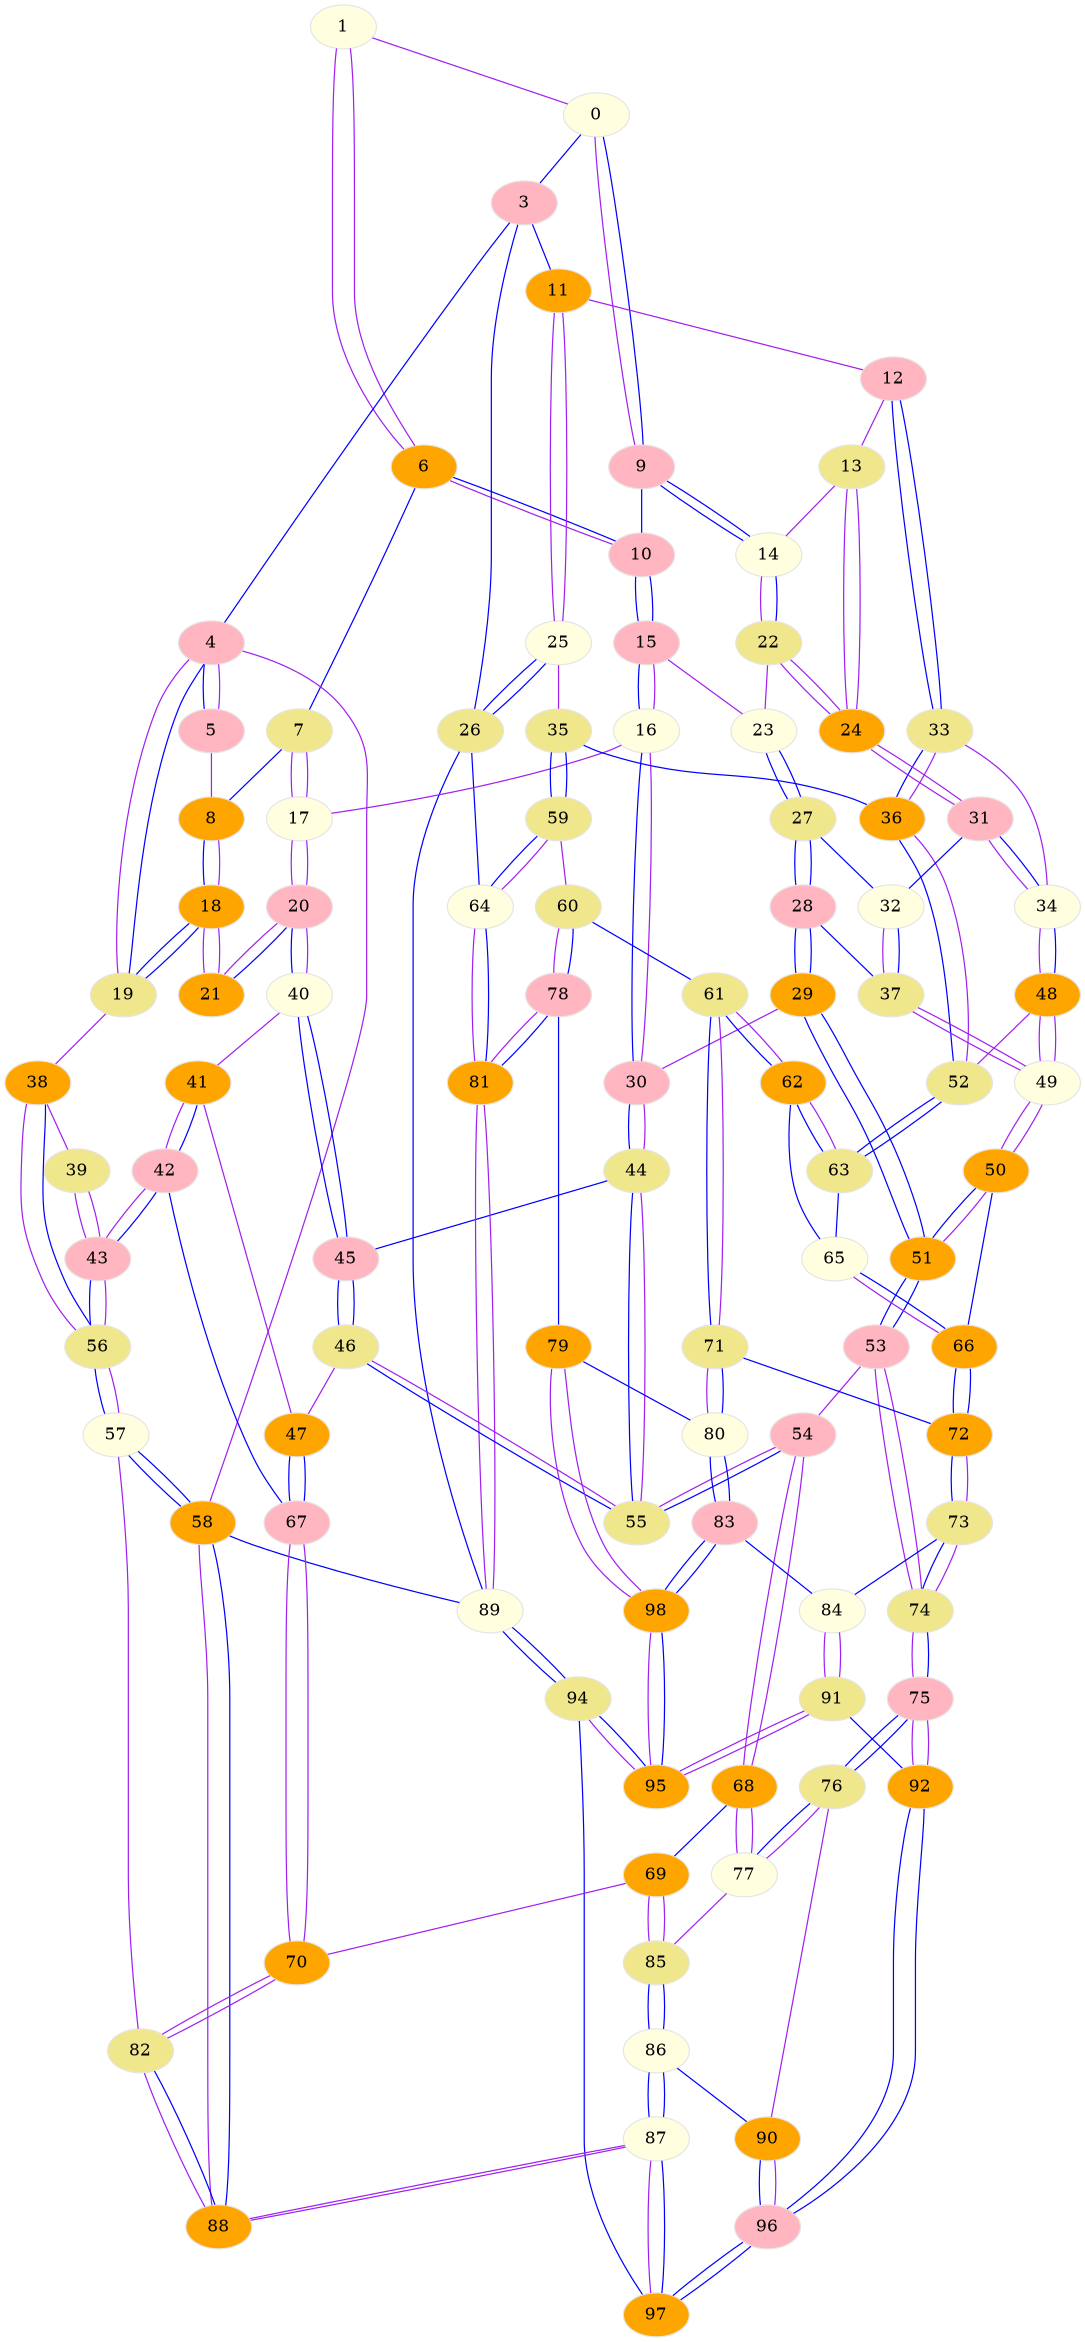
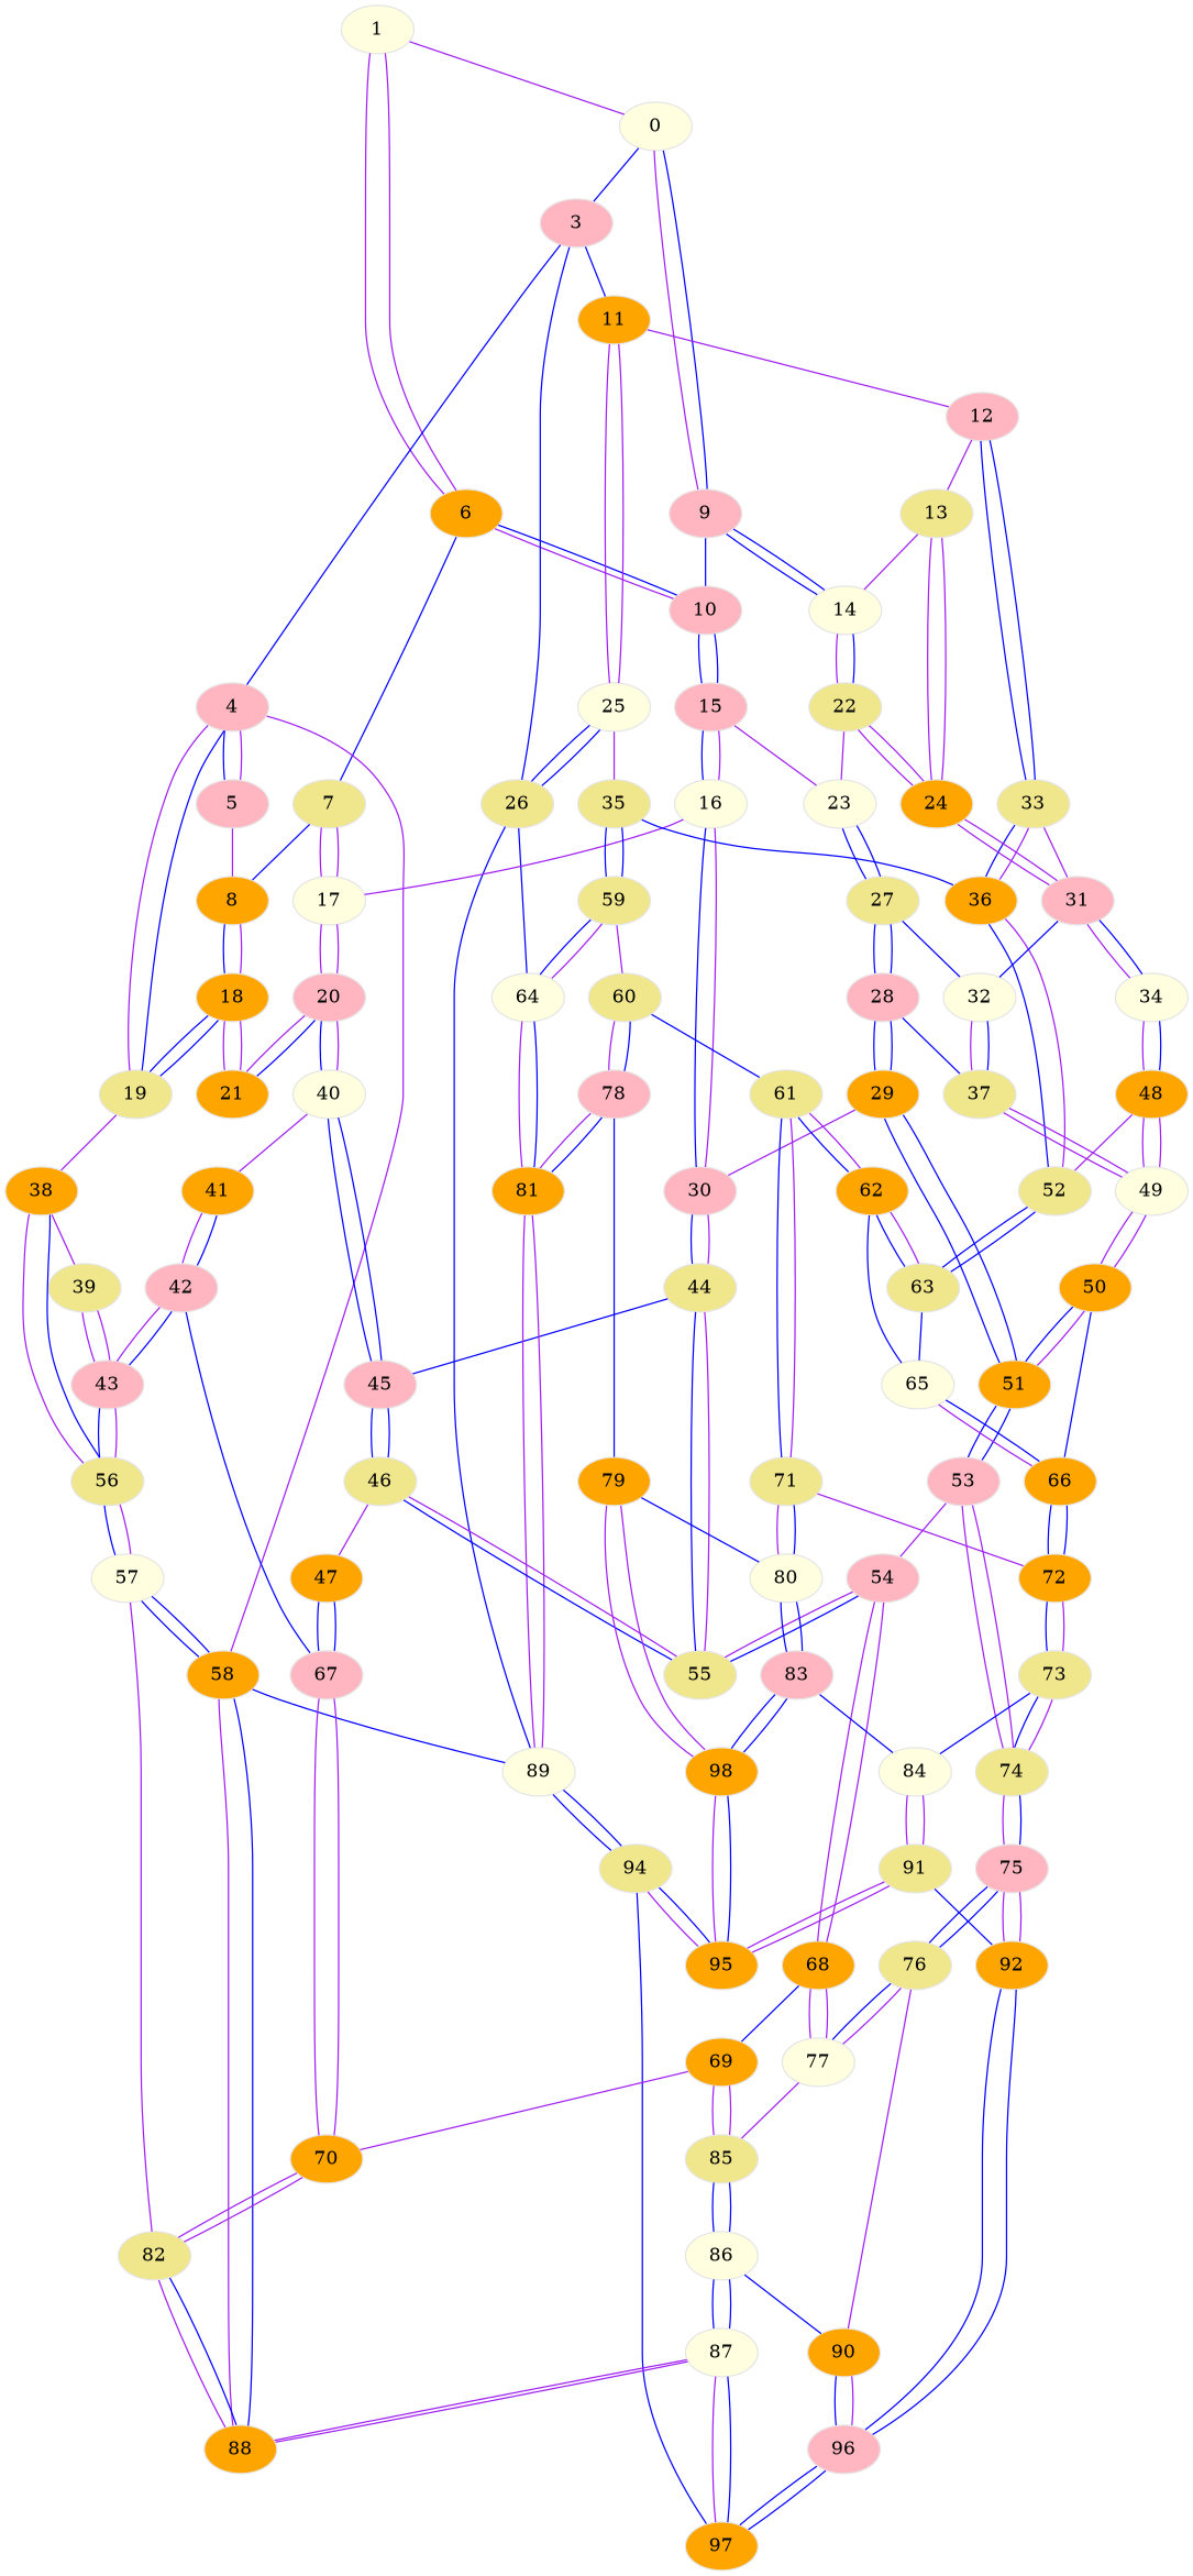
  graph {
    node [color=gray90 fillcolor=orange style=filled]
    edge [color=blue]
    1 [fillcolor=lightyellow]
    n2 [fillcolor=lightyellow label=0]
    6
    3 [fillcolor=lightpink]
    9 [fillcolor=lightpink]
    7 [fillcolor=khaki]
    10 [fillcolor=lightpink]
    4 [fillcolor=lightpink]
    11
    26 [fillcolor=khaki]
    14 [fillcolor=lightyellow]
    5 [fillcolor=lightpink]
    19 [fillcolor=khaki]
    58
    12 [fillcolor=lightpink]
    25 [fillcolor=lightyellow]
    64 [fillcolor=lightyellow]
    89 [fillcolor=lightyellow]
    8
    38
    88
    18
    17 [fillcolor=lightyellow]
    15 [fillcolor=lightpink]
    20 [fillcolor=lightpink]
    21
    22 [fillcolor=khaki]
    16 [fillcolor=lightyellow]
    23 [fillcolor=lightyellow]
    13 [fillcolor=khaki]
    33 [fillcolor=khaki]
    35 [fillcolor=khaki]
    24
    34 [fillcolor=lightyellow]
    36
    31 [fillcolor=lightpink]
    30 [fillcolor=lightpink]
    27 [fillcolor=khaki]
    44 [fillcolor=khaki]
    40 [fillcolor=lightyellow]
    39 [fillcolor=khaki]
    56 [fillcolor=khaki]
    41
    45 [fillcolor=lightpink]
    28 [fillcolor=lightpink]
    32 [fillcolor=lightyellow]
    59 [fillcolor=khaki]
    81
    94 [fillcolor=khaki]
    29
    37 [fillcolor=khaki]
    51
    49 [fillcolor=lightyellow]
    53 [fillcolor=lightpink]
    55 [fillcolor=khaki]
    48
    52 [fillcolor=khaki]
    60 [fillcolor=khaki]
    63 [fillcolor=khaki]
    50
    43 [fillcolor=lightpink]
    57 [fillcolor=lightyellow]
    42 [fillcolor=lightpink]
    47
    46 [fillcolor=khaki]
    67 [fillcolor=lightpink]
    70
    66
    72
    54 [fillcolor=lightpink]
    74 [fillcolor=khaki]
    65 [fillcolor=lightyellow]
    68
    75 [fillcolor=lightpink]
    69
    77 [fillcolor=lightyellow]
    82 [fillcolor=khaki]
    61 [fillcolor=khaki]
    78 [fillcolor=lightpink]
    62
    71 [fillcolor=khaki]
    79
    80 [fillcolor=lightyellow]
    73 [fillcolor=khaki]
    85 [fillcolor=khaki]
    86 [fillcolor=lightyellow]
    83 [fillcolor=lightpink]
    84 [fillcolor=lightyellow]
    91 [fillcolor=khaki]
    76 [fillcolor=khaki]
    92
    90
    96 [fillcolor=lightpink]
    n94 [label=98]
    95
    87 [fillcolor=lightyellow]
    97
    1 -- n2 [color=purple]
    1 -- 6 [color=purple]
    1 -- 6 [color=purple]
    n2 -- 3
    n2 -- 9 [color=purple]
    n2 -- 9
    6 -- 7
    6 -- 10 [color=purple]
    6 -- 10
    3 -- 4
    3 -- 11
    3 -- 26
    9 -- 10
    9 -- 14
    9 -- 14
    7 -- 8
    7 -- 17 [color=purple]
    7 -- 17 [color=purple]
    10 -- 15
    10 -- 15
    4 -- 5
    4 -- 5 [color=purple]
    4 -- 19 [color=purple]
    4 -- 19
    4 -- 58 [color=purple]
    11 -- 12 [color=purple]
    11 -- 25 [color=purple]
    11 -- 25 [color=purple]
    26 -- 64
    26 -- 89
    14 -- 22 [color=purple]
    14 -- 22
    5 -- 8 [color=purple]
    19 -- 38 [color=purple]
    58 -- 89
    58 -- 88 [color=purple]
    58 -- 88
    12 -- 13 [color=purple]
    12 -- 33
    12 -- 33
    25 -- 26
    25 -- 26
    25 -- 35 [color=purple]
    64 -- 81 [color=purple]
    64 -- 81
    89 -- 94
    89 -- 94
    8 -- 18
    8 -- 18 [color=purple]
    38 -- 39 [color=purple]
    38 -- 56 [color=purple]
    38 -- 56
    18 -- 19
    18 -- 19
    18 -- 21 [color=purple]
    18 -- 21 [color=purple]
    17 -- 20 [color=purple]
    17 -- 20 [color=purple]
    15 -- 16
    15 -- 16 [color=purple]
    15 -- 23 [color=purple]
    20 -- 21 [color=purple]
    20 -- 21
    20 -- 40
    20 -- 40 [color=purple]
    22 -- 23 [color=purple]
    22 -- 24 [color=purple]
    22 -- 24 [color=purple]
    16 -- 17 [color=purple]
    16 -- 30
    16 -- 30 [color=purple]
    23 -- 27
    23 -- 27
    13 -- 14 [color=purple]
    13 -- 24 [color=purple]
    13 -- 24 [color=purple]
-   33 -- 34 [color=purple]
+   33 -- 31 [color=purple]
    33 -- 36
    33 -- 36 [color=purple]
    35 -- 36
    35 -- 59
    35 -- 59
    24 -- 31 [color=purple]
    24 -- 31 [color=purple]
    34 -- 48 [color=purple]
    34 -- 48
    36 -- 52
    36 -- 52 [color=purple]
    31 -- 34 [color=purple]
    31 -- 34
    31 -- 32
    30 -- 44
    30 -- 44 [color=purple]
    27 -- 28
    27 -- 28
    27 -- 32
    44 -- 45
    44 -- 55
    44 -- 55 [color=purple]
    40 -- 41 [color=purple]
    40 -- 45
    40 -- 45
    39 -- 43 [color=purple]
    39 -- 43 [color=purple]
    56 -- 57
    56 -- 57 [color=purple]
    41 -- 42 [color=purple]
    41 -- 42
-   41 -- 47 [color=purple]
    45 -- 46
    45 -- 46
    28 -- 29
    28 -- 29
    28 -- 37
    32 -- 37 [color=purple]
    32 -- 37
    59 -- 64
    59 -- 64 [color=purple]
    59 -- 60 [color=purple]
    81 -- 89 [color=purple]
    81 -- 89 [color=purple]
    94 -- 95 [color=purple]
    94 -- 95
    94 -- 97
    29 -- 30 [color=purple]
    29 -- 51
    29 -- 51
    37 -- 49 [color=purple]
    37 -- 49 [color=purple]
    51 -- 53
    51 -- 53
    49 -- 50 [color=purple]
    49 -- 50 [color=purple]
    53 -- 54 [color=purple]
    53 -- 74 [color=purple]
    53 -- 74 [color=purple]
    48 -- 49 [color=purple]
    48 -- 49 [color=purple]
    48 -- 52 [color=purple]
    52 -- 63
    52 -- 63
    60 -- 61
    60 -- 78 [color=purple]
    60 -- 78
    63 -- 65
    50 -- 51
    50 -- 51 [color=purple]
    50 -- 66
    43 -- 56
    43 -- 56 [color=purple]
    57 -- 58
    57 -- 58
    57 -- 82 [color=purple]
    42 -- 43 [color=purple]
    42 -- 43
    42 -- 67
    47 -- 67
    47 -- 67
    46 -- 55
    46 -- 55 [color=purple]
    46 -- 47 [color=purple]
    67 -- 70 [color=purple]
    67 -- 70 [color=purple]
    70 -- 82 [color=purple]
    70 -- 82 [color=purple]
    66 -- 72
    66 -- 72
    72 -- 73
    72 -- 73 [color=purple]
    54 -- 55 [color=purple]
    54 -- 55
    54 -- 68 [color=purple]
    54 -- 68 [color=purple]
    74 -- 75 [color=purple]
    74 -- 75
    65 -- 66 [color=purple]
    65 -- 66
    68 -- 69
    68 -- 77 [color=purple]
    68 -- 77 [color=purple]
    75 -- 76
    75 -- 76
    75 -- 92 [color=purple]
    75 -- 92 [color=purple]
    69 -- 70 [color=purple]
    69 -- 85 [color=purple]
    69 -- 85 [color=purple]
    77 -- 85 [color=purple]
    82 -- 88 [color=purple]
    82 -- 88
    61 -- 62
    61 -- 62 [color=purple]
    61 -- 71
    61 -- 71 [color=purple]
    78 -- 81 [color=purple]
    78 -- 81
    78 -- 79
    62 -- 63
    62 -- 63 [color=purple]
    62 -- 65
-   71 -- 72
+   71 -- 72 [color=purple]
    71 -- 80 [color=purple]
    71 -- 80
    79 -- 80
    79 -- n94 [color=purple]
    79 -- n94 [color=purple]
    80 -- 83
    80 -- 83
    73 -- 74
    73 -- 74 [color=purple]
    73 -- 84
    85 -- 86
    85 -- 86
    86 -- 90
    86 -- 87
    86 -- 87
    83 -- 84
    83 -- n94
    83 -- n94
    84 -- 91 [color=purple]
    84 -- 91 [color=purple]
    91 -- 92
    91 -- 95 [color=purple]
    91 -- 95 [color=purple]
    76 -- 77
    76 -- 77 [color=purple]
    76 -- 90 [color=purple]
    92 -- 96
    92 -- 96
    90 -- 96
    90 -- 96 [color=purple]
    96 -- 97
    96 -- 97
    n94 -- 95 [color=purple]
    n94 -- 95
    87 -- 88 [color=purple]
    87 -- 88 [color=purple]
    87 -- 97 [color=purple]
    87 -- 97
  }
